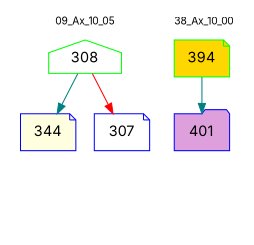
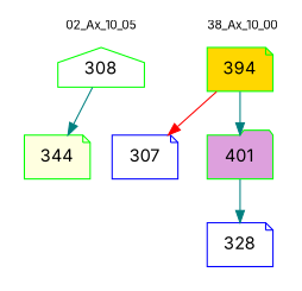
  digraph {
    fontname=Inter
    node [color=blue fillcolor=white fontname=Inter shape=note style=filled]
    edge [color=teal fontname=Inter]
    n1 [color=green label=308 shape=house]
    n2 [label=307]
-   n3 [fillcolor=lightyellow label=344]
+   n3 [color=green fillcolor=lightyellow label=344]
    n4 [color=green fillcolor=gold label=394]
-   n5 [fillcolor=plum label=401 shape=folder]
+   n5 [color=green fillcolor=plum label=401 shape=folder]
+   n6 [label=328]
    subgraph cluster_1 {
      color=white
      fontsize=10
-     label="09_Ax_10_05"
+     label="02_Ax_10_05"
      n1
      n2
      n3
    }
    subgraph cluster_2 {
      color=white
      fontsize=10
      label="38_Ax_10_00"
      n4
      n5
+     n6
    }
-   n1 -> n2 [color=red]
+   n4 -> n2 [color=red]
    n1 -> n3
    n4 -> n5
+   n5 -> n6
  }
